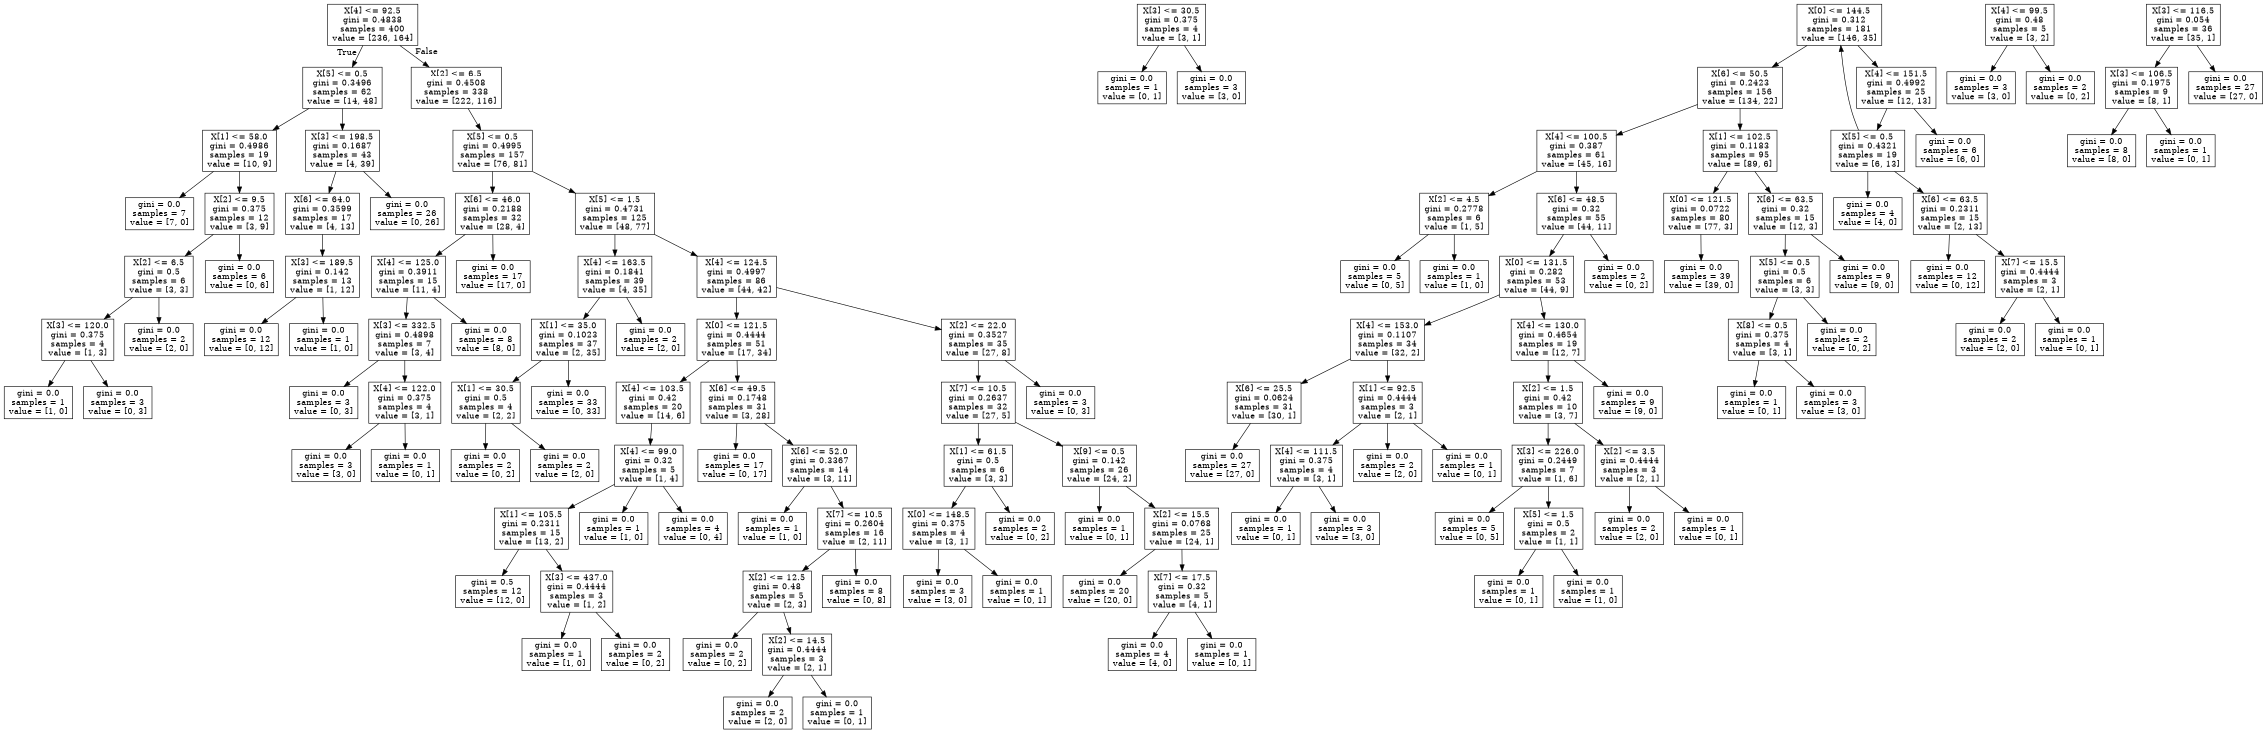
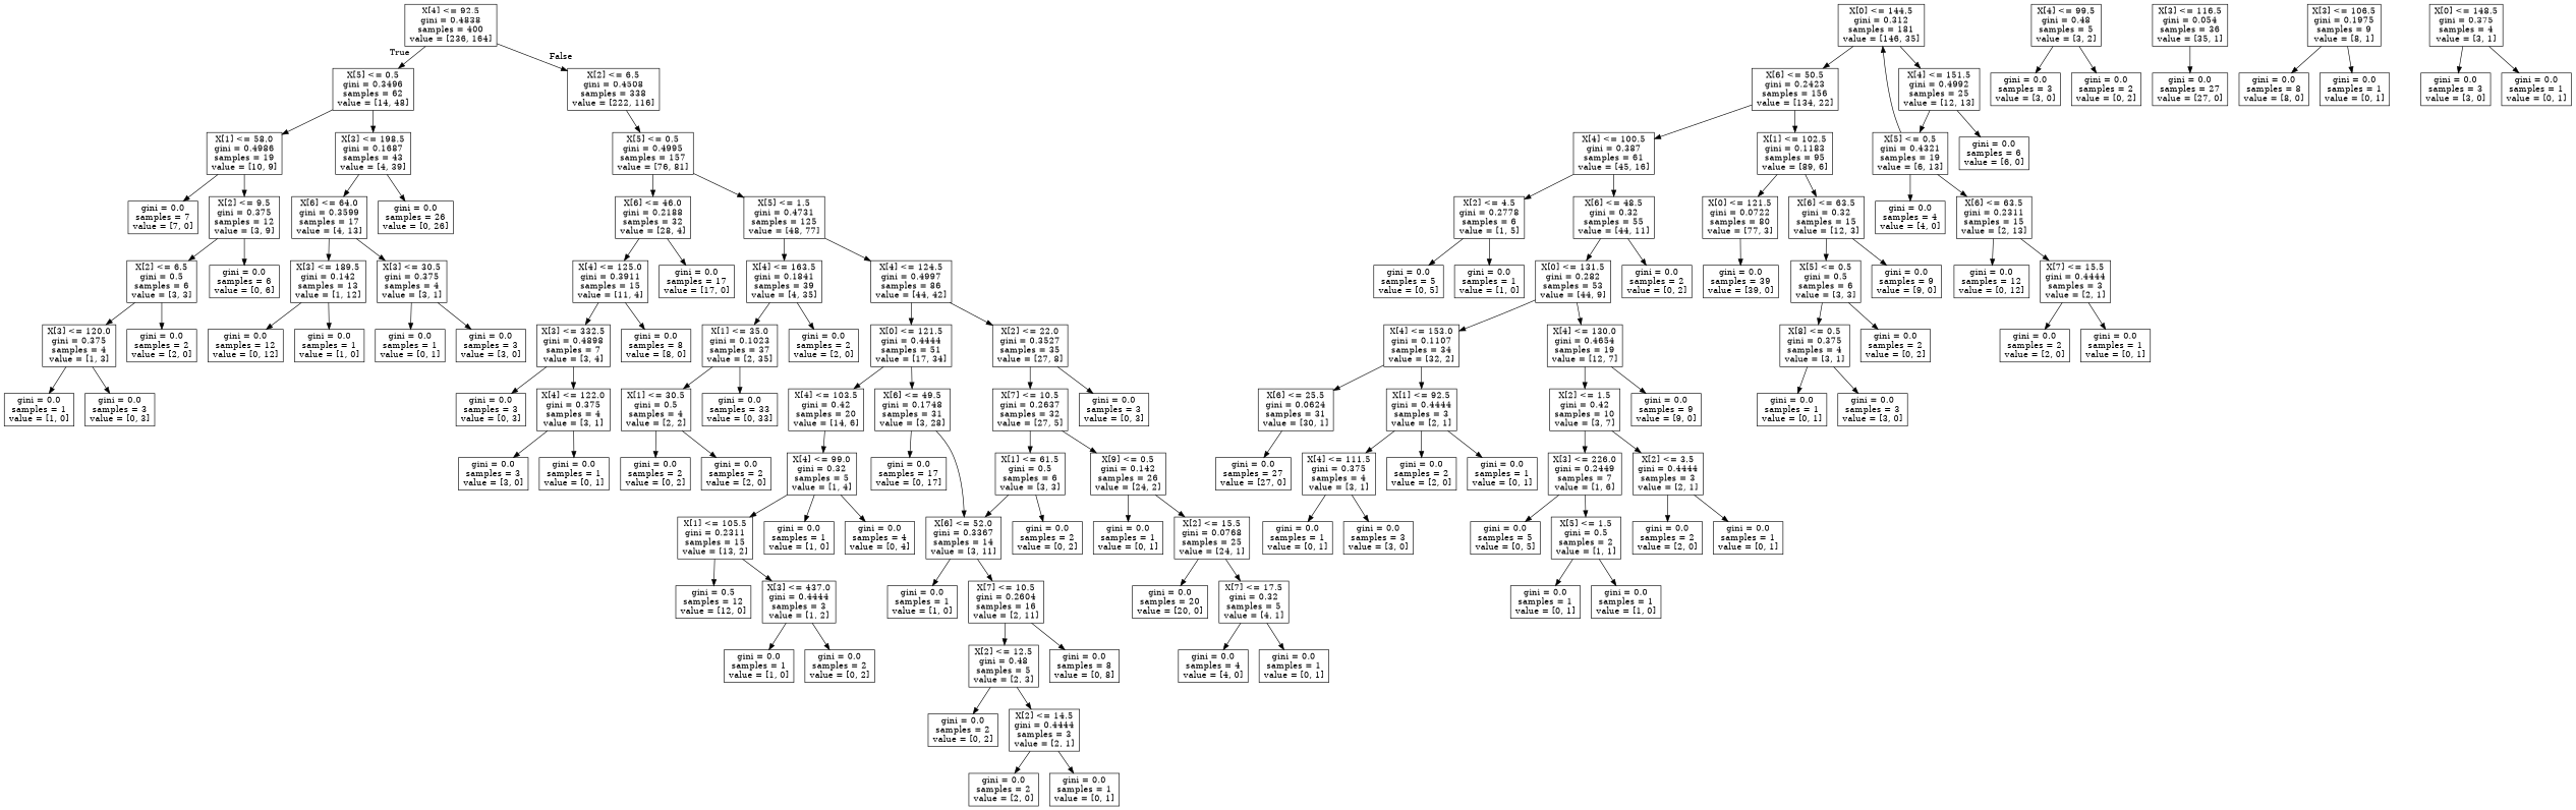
  digraph {
    node [shape=box]
    n1 [label="X[4] <= 92.5\ngini = 0.4838\nsamples = 400\nvalue = [236, 164]"]
    n2 [label="X[5] <= 0.5\ngini = 0.3496\nsamples = 62\nvalue = [14, 48]"]
    n3 [label="X[2] <= 6.5\ngini = 0.4508\nsamples = 338\nvalue = [222, 116]"]
    n4 [label="X[1] <= 58.0\ngini = 0.4986\nsamples = 19\nvalue = [10, 9]"]
    n5 [label="X[3] <= 198.5\ngini = 0.1687\nsamples = 43\nvalue = [4, 39]"]
    n6 [label="X[5] <= 0.5\ngini = 0.4995\nsamples = 157\nvalue = [76, 81]"]
    n7 [label="gini = 0.0\nsamples = 7\nvalue = [7, 0]"]
    n8 [label="X[2] <= 9.5\ngini = 0.375\nsamples = 12\nvalue = [3, 9]"]
    n9 [label="X[6] <= 64.0\ngini = 0.3599\nsamples = 17\nvalue = [4, 13]"]
    n10 [label="gini = 0.0\nsamples = 26\nvalue = [0, 26]"]
    n11 [label="X[2] <= 6.5\ngini = 0.5\nsamples = 6\nvalue = [3, 3]"]
    n12 [label="gini = 0.0\nsamples = 6\nvalue = [0, 6]"]
    n13 [label="X[3] <= 120.0\ngini = 0.375\nsamples = 4\nvalue = [1, 3]"]
    n14 [label="gini = 0.0\nsamples = 2\nvalue = [2, 0]"]
    n15 [label="gini = 0.0\nsamples = 1\nvalue = [1, 0]"]
    n16 [label="gini = 0.0\nsamples = 3\nvalue = [0, 3]"]
    n17 [label="X[3] <= 189.5\ngini = 0.142\nsamples = 13\nvalue = [1, 12]"]
    n18 [label="X[3] <= 30.5\ngini = 0.375\nsamples = 4\nvalue = [3, 1]"]
    n19 [label="gini = 0.0\nsamples = 12\nvalue = [0, 12]"]
    n20 [label="gini = 0.0\nsamples = 1\nvalue = [1, 0]"]
    n21 [label="gini = 0.0\nsamples = 1\nvalue = [0, 1]"]
    n22 [label="gini = 0.0\nsamples = 3\nvalue = [3, 0]"]
    n23 [label="X[0] <= 144.5\ngini = 0.312\nsamples = 181\nvalue = [146, 35]"]
    n24 [label="X[6] <= 50.5\ngini = 0.2423\nsamples = 156\nvalue = [134, 22]"]
    n25 [label="X[4] <= 151.5\ngini = 0.4992\nsamples = 25\nvalue = [12, 13]"]
    n26 [label="X[6] <= 46.0\ngini = 0.2188\nsamples = 32\nvalue = [28, 4]"]
    n27 [label="X[5] <= 1.5\ngini = 0.4731\nsamples = 125\nvalue = [48, 77]"]
    n28 [label="X[4] <= 100.5\ngini = 0.387\nsamples = 61\nvalue = [45, 16]"]
    n29 [label="X[1] <= 102.5\ngini = 0.1183\nsamples = 95\nvalue = [89, 6]"]
    n30 [label="X[5] <= 0.5\ngini = 0.4321\nsamples = 19\nvalue = [6, 13]"]
    n31 [label="gini = 0.0\nsamples = 6\nvalue = [6, 0]"]
    n32 [label="X[2] <= 4.5\ngini = 0.2778\nsamples = 6\nvalue = [1, 5]"]
    n33 [label="X[6] <= 48.5\ngini = 0.32\nsamples = 55\nvalue = [44, 11]"]
    n34 [label="X[0] <= 121.5\ngini = 0.0722\nsamples = 80\nvalue = [77, 3]"]
    n35 [label="X[6] <= 63.5\ngini = 0.32\nsamples = 15\nvalue = [12, 3]"]
    n36 [label="gini = 0.0\nsamples = 5\nvalue = [0, 5]"]
    n37 [label="gini = 0.0\nsamples = 1\nvalue = [1, 0]"]
    n38 [label="X[0] <= 131.5\ngini = 0.282\nsamples = 53\nvalue = [44, 9]"]
    n39 [label="gini = 0.0\nsamples = 2\nvalue = [0, 2]"]
    n40 [label="X[4] <= 153.0\ngini = 0.1107\nsamples = 34\nvalue = [32, 2]"]
    n41 [label="X[4] <= 130.0\ngini = 0.4654\nsamples = 19\nvalue = [12, 7]"]
    n42 [label="X[6] <= 25.5\ngini = 0.0624\nsamples = 31\nvalue = [30, 1]"]
    n43 [label="X[1] <= 92.5\ngini = 0.4444\nsamples = 3\nvalue = [2, 1]"]
    n44 [label="X[2] <= 1.5\ngini = 0.42\nsamples = 10\nvalue = [3, 7]"]
    n45 [label="gini = 0.0\nsamples = 9\nvalue = [9, 0]"]
    n46 [label="gini = 0.0\nsamples = 27\nvalue = [27, 0]"]
    n47 [label="X[4] <= 111.5\ngini = 0.375\nsamples = 4\nvalue = [3, 1]"]
    n48 [label="gini = 0.0\nsamples = 2\nvalue = [2, 0]"]
    n49 [label="gini = 0.0\nsamples = 1\nvalue = [0, 1]"]
    n50 [label="gini = 0.0\nsamples = 1\nvalue = [0, 1]"]
    n51 [label="gini = 0.0\nsamples = 3\nvalue = [3, 0]"]
    n52 [label="X[3] <= 226.0\ngini = 0.2449\nsamples = 7\nvalue = [1, 6]"]
    n53 [label="X[2] <= 3.5\ngini = 0.4444\nsamples = 3\nvalue = [2, 1]"]
    n54 [label="gini = 0.0\nsamples = 5\nvalue = [0, 5]"]
    n55 [label="X[5] <= 1.5\ngini = 0.5\nsamples = 2\nvalue = [1, 1]"]
    n56 [label="gini = 0.0\nsamples = 2\nvalue = [2, 0]"]
    n57 [label="gini = 0.0\nsamples = 1\nvalue = [0, 1]"]
    n58 [label="gini = 0.0\nsamples = 1\nvalue = [0, 1]"]
    n59 [label="gini = 0.0\nsamples = 1\nvalue = [1, 0]"]
    n60 [label="gini = 0.0\nsamples = 39\nvalue = [39, 0]"]
    n61 [label="X[5] <= 0.5\ngini = 0.5\nsamples = 6\nvalue = [3, 3]"]
    n62 [label="gini = 0.0\nsamples = 9\nvalue = [9, 0]"]
    n63 [label="X[4] <= 99.5\ngini = 0.48\nsamples = 5\nvalue = [3, 2]"]
    n64 [label="gini = 0.0\nsamples = 3\nvalue = [3, 0]"]
    n65 [label="gini = 0.0\nsamples = 2\nvalue = [0, 2]"]
    n66 [label="X[3] <= 116.5\ngini = 0.054\nsamples = 36\nvalue = [35, 1]"]
    n67 [label="X[3] <= 106.5\ngini = 0.1975\nsamples = 9\nvalue = [8, 1]"]
    n68 [label="gini = 0.0\nsamples = 27\nvalue = [27, 0]"]
    n69 [label="gini = 0.0\nsamples = 8\nvalue = [8, 0]"]
    n70 [label="gini = 0.0\nsamples = 1\nvalue = [0, 1]"]
    n71 [label="X[8] <= 0.5\ngini = 0.375\nsamples = 4\nvalue = [3, 1]"]
    n72 [label="gini = 0.0\nsamples = 2\nvalue = [0, 2]"]
    n73 [label="gini = 0.0\nsamples = 1\nvalue = [0, 1]"]
    n74 [label="gini = 0.0\nsamples = 3\nvalue = [3, 0]"]
    n75 [label="gini = 0.0\nsamples = 4\nvalue = [4, 0]"]
    n76 [label="X[6] <= 63.5\ngini = 0.2311\nsamples = 15\nvalue = [2, 13]"]
    n77 [label="gini = 0.0\nsamples = 12\nvalue = [0, 12]"]
    n78 [label="X[7] <= 15.5\ngini = 0.4444\nsamples = 3\nvalue = [2, 1]"]
    n79 [label="gini = 0.0\nsamples = 2\nvalue = [2, 0]"]
    n80 [label="gini = 0.0\nsamples = 1\nvalue = [0, 1]"]
    n81 [label="X[4] <= 125.0\ngini = 0.3911\nsamples = 15\nvalue = [11, 4]"]
    n82 [label="gini = 0.0\nsamples = 17\nvalue = [17, 0]"]
    n83 [label="X[4] <= 163.5\ngini = 0.1841\nsamples = 39\nvalue = [4, 35]"]
    n84 [label="X[4] <= 124.5\ngini = 0.4997\nsamples = 86\nvalue = [44, 42]"]
    n85 [label="X[3] <= 332.5\ngini = 0.4898\nsamples = 7\nvalue = [3, 4]"]
    n86 [label="gini = 0.0\nsamples = 8\nvalue = [8, 0]"]
    n87 [label="gini = 0.0\nsamples = 3\nvalue = [0, 3]"]
    n88 [label="X[4] <= 122.0\ngini = 0.375\nsamples = 4\nvalue = [3, 1]"]
    n89 [label="gini = 0.0\nsamples = 3\nvalue = [3, 0]"]
    n90 [label="gini = 0.0\nsamples = 1\nvalue = [0, 1]"]
    n91 [label="X[1] <= 35.0\ngini = 0.1023\nsamples = 37\nvalue = [2, 35]"]
    n92 [label="gini = 0.0\nsamples = 2\nvalue = [2, 0]"]
    n93 [label="X[0] <= 121.5\ngini = 0.4444\nsamples = 51\nvalue = [17, 34]"]
    n94 [label="X[2] <= 22.0\ngini = 0.3527\nsamples = 35\nvalue = [27, 8]"]
    n95 [label="X[1] <= 30.5\ngini = 0.5\nsamples = 4\nvalue = [2, 2]"]
    n96 [label="gini = 0.0\nsamples = 33\nvalue = [0, 33]"]
    n97 [label="gini = 0.0\nsamples = 2\nvalue = [0, 2]"]
    n98 [label="gini = 0.0\nsamples = 2\nvalue = [2, 0]"]
    n99 [label="X[4] <= 103.5\ngini = 0.42\nsamples = 20\nvalue = [14, 6]"]
    n100 [label="X[6] <= 49.5\ngini = 0.1748\nsamples = 31\nvalue = [3, 28]"]
    n101 [label="X[7] <= 10.5\ngini = 0.2637\nsamples = 32\nvalue = [27, 5]"]
    n102 [label="gini = 0.0\nsamples = 3\nvalue = [0, 3]"]
    n103 [label="X[4] <= 99.0\ngini = 0.32\nsamples = 5\nvalue = [1, 4]"]
    n104 [label="gini = 0.0\nsamples = 17\nvalue = [0, 17]"]
    n105 [label="X[6] <= 52.0\ngini = 0.3367\nsamples = 14\nvalue = [3, 11]"]
    n106 [label="X[1] <= 105.5\ngini = 0.2311\nsamples = 15\nvalue = [13, 2]"]
    n107 [label="gini = 0.0\nsamples = 1\nvalue = [1, 0]"]
    n108 [label="gini = 0.0\nsamples = 4\nvalue = [0, 4]"]
    n109 [label="gini = 0.5\nsamples = 12\nvalue = [12, 0]"]
    n110 [label="X[3] <= 437.0\ngini = 0.4444\nsamples = 3\nvalue = [1, 2]"]
    n111 [label="gini = 0.0\nsamples = 1\nvalue = [1, 0]"]
    n112 [label="gini = 0.0\nsamples = 2\nvalue = [0, 2]"]
    n113 [label="gini = 0.0\nsamples = 1\nvalue = [1, 0]"]
    n114 [label="X[7] <= 10.5\ngini = 0.2604\nsamples = 16\nvalue = [2, 11]"]
    n115 [label="X[2] <= 12.5\ngini = 0.48\nsamples = 5\nvalue = [2, 3]"]
    n116 [label="gini = 0.0\nsamples = 8\nvalue = [0, 8]"]
    n117 [label="gini = 0.0\nsamples = 2\nvalue = [0, 2]"]
    n118 [label="X[2] <= 14.5\ngini = 0.4444\nsamples = 3\nvalue = [2, 1]"]
    n119 [label="gini = 0.0\nsamples = 2\nvalue = [2, 0]"]
    n120 [label="gini = 0.0\nsamples = 1\nvalue = [0, 1]"]
    n121 [label="X[1] <= 61.5\ngini = 0.5\nsamples = 6\nvalue = [3, 3]"]
    n122 [label="X[9] <= 0.5\ngini = 0.142\nsamples = 26\nvalue = [24, 2]"]
    n123 [label="X[0] <= 148.5\ngini = 0.375\nsamples = 4\nvalue = [3, 1]"]
    n124 [label="gini = 0.0\nsamples = 2\nvalue = [0, 2]"]
    n125 [label="gini = 0.0\nsamples = 1\nvalue = [0, 1]"]
    n126 [label="X[2] <= 15.5\ngini = 0.0768\nsamples = 25\nvalue = [24, 1]"]
    n127 [label="gini = 0.0\nsamples = 3\nvalue = [3, 0]"]
    n128 [label="gini = 0.0\nsamples = 1\nvalue = [0, 1]"]
    n129 [label="gini = 0.0\nsamples = 20\nvalue = [20, 0]"]
    n130 [label="X[7] <= 17.5\ngini = 0.32\nsamples = 5\nvalue = [4, 1]"]
    n131 [label="gini = 0.0\nsamples = 4\nvalue = [4, 0]"]
    n132 [label="gini = 0.0\nsamples = 1\nvalue = [0, 1]"]
    n1 -> n2 [headlabel=True labelangle=45 labeldistance=2.5]
    n1 -> n3 [headlabel=False labelangle=-45 labeldistance=2.5]
    n2 -> n4
    n2 -> n5
    n3 -> n6
    n4 -> n7
    n4 -> n8
    n5 -> n9
    n5 -> n10
    n6 -> n26
    n6 -> n27
    n8 -> n11
    n8 -> n12
    n9 -> n17
+   n9 -> n18
    n11 -> n13
    n11 -> n14
    n13 -> n15
    n13 -> n16
    n17 -> n19
    n17 -> n20
    n18 -> n21
    n18 -> n22
    n23 -> n24
    n23 -> n25
    n24 -> n28
    n24 -> n29
    n25 -> n30
    n25 -> n31
    n26 -> n81
    n26 -> n82
    n27 -> n83
    n27 -> n84
    n28 -> n32
    n28 -> n33
    n29 -> n34
    n29 -> n35
    n30 -> n23
    n30 -> n75
    n30 -> n76
    n32 -> n36
    n32 -> n37
    n33 -> n38
    n33 -> n39
    n34 -> n60
    n35 -> n61
    n35 -> n62
    n38 -> n40
    n38 -> n41
    n40 -> n42
    n40 -> n43
    n41 -> n44
    n41 -> n45
    n42 -> n46
    n43 -> n47
    n43 -> n48
    n43 -> n49
    n44 -> n52
    n44 -> n53
    n47 -> n50
    n47 -> n51
    n52 -> n54
    n52 -> n55
    n53 -> n56
    n53 -> n57
    n55 -> n58
    n55 -> n59
    n61 -> n71
    n61 -> n72
    n63 -> n64
    n63 -> n65
-   n66 -> n67
    n66 -> n68
    n67 -> n69
    n67 -> n70
    n71 -> n73
    n71 -> n74
    n76 -> n77
    n76 -> n78
    n78 -> n79
    n78 -> n80
    n81 -> n85
    n81 -> n86
    n83 -> n91
    n83 -> n92
    n84 -> n93
    n84 -> n94
    n85 -> n87
    n85 -> n88
    n88 -> n89
    n88 -> n90
    n91 -> n95
    n91 -> n96
    n93 -> n99
    n93 -> n100
    n94 -> n101
    n94 -> n102
    n95 -> n97
    n95 -> n98
    n99 -> n103
    n100 -> n104
    n100 -> n105
    n101 -> n121
    n101 -> n122
    n103 -> n106
    n103 -> n107
    n103 -> n108
    n105 -> n113
    n105 -> n114
    n106 -> n109
    n106 -> n110
    n110 -> n111
    n110 -> n112
    n114 -> n115
    n114 -> n116
    n115 -> n117
    n115 -> n118
    n118 -> n119
    n118 -> n120
-   n121 -> n123
+   n121 -> n105
    n121 -> n124
    n122 -> n125
    n122 -> n126
    n123 -> n127
    n123 -> n128
    n126 -> n129
    n126 -> n130
    n130 -> n131
    n130 -> n132
  }
